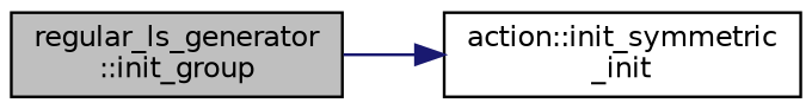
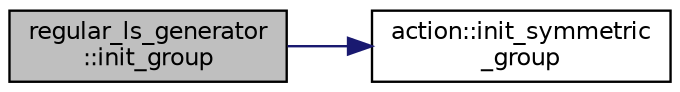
  digraph {
    rankdir=LR
    node [color=black fontname=Helvetica fontsize=10 shape=record style=filled]
    n1 [fillcolor=grey75 fontcolor=black height=0.2 label="regular_ls_generator\l::init_group" width=0.4]
-   n2 [fillcolor=white height=0.2 label="action::init_symmetric\l_init" width=0.4]
+   n2 [fillcolor=white height=0.2 label="action::init_symmetric\l_group" width=0.4]
    n1 -> n2 [color=midnightblue fontname=Helvetica fontsize=10 labelfontname=Helvetica labelfontsize=10 style=solid]
  }
